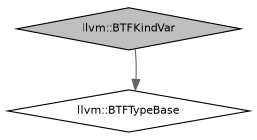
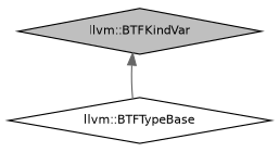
  digraph {
    node [color=black fontname=Helvetica fontsize=10 shape=diamond]
    n1 [fillcolor=grey75 fontcolor=black height=0.2 label="llvm::BTFKindVar" style=filled width=0.4]
    n2 [height=0.2 label="llvm::BTFTypeBase" width=0.4]
-   n2 -> n1 [color=gray40 dir=back fontname=Helvetica fontsize=10 labelfontname=Helvetica labelfontsize=10 style=solid]
+   n1 -> n2 [color=gray40 dir=back fontname=Helvetica fontsize=10 labelfontname=Helvetica labelfontsize=10 style=solid]
  }
